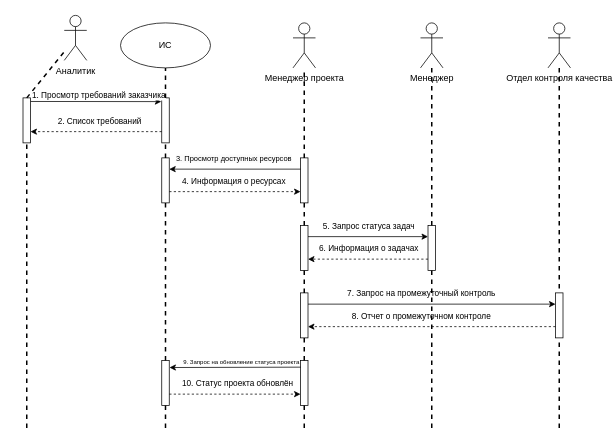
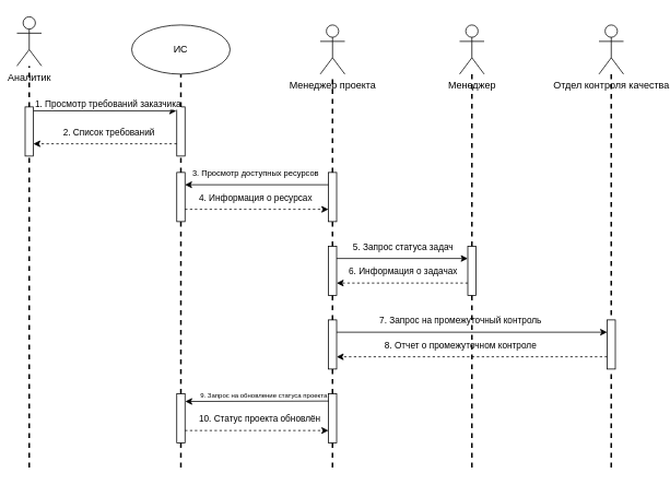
  <mxCell id="0" />
  <mxCell id="1" parent="0" />
- <mxCell id="2" value="Аналитик" style="shape=umlActor;verticalLabelPosition=bottom;verticalAlign=top;html=1;outlineConnect=0;" vertex="1" parent="1"><mxGeometry x="85" y="20" width="30" height="60" as="geometry" /></mxCell>
+ <mxCell id="2" value="Аналитик" style="shape=umlActor;verticalLabelPosition=bottom;verticalAlign=top;html=1;outlineConnect=0;" vertex="1" parent="1"><mxGeometry x="20" y="20" width="30" height="60" as="geometry" /></mxCell>
  <mxCell id="3" value="ИС" style="ellipse;whiteSpace=wrap;html=1;" vertex="1" parent="1"><mxGeometry x="160" y="30" width="120" height="60" as="geometry" /></mxCell>
  <mxCell id="4" value="" style="rounded=0;whiteSpace=wrap;html=1;" vertex="1" parent="1"><mxGeometry x="215" y="130" width="10" height="60" as="geometry" /></mxCell>
  <mxCell id="5" value="" style="rounded=0;whiteSpace=wrap;html=1;" vertex="1" parent="1"><mxGeometry x="30" y="130" width="10" height="60" as="geometry" /></mxCell>
  <mxCell id="6" value="" style="endArrow=classic;html=1;rounded=0;exitX=1.023;exitY=0.08;exitDx=0;exitDy=0;exitPerimeter=0;entryX=-0.059;entryY=0.083;entryDx=0;entryDy=0;entryPerimeter=0;" edge="1" parent="1" source="5" target="4"><mxGeometry width="50" height="50" relative="1" as="geometry"><mxPoint x="-190" y="330" as="sourcePoint" /><mxPoint x="210" y="149" as="targetPoint" /></mxGeometry></mxCell>
  <mxCell id="7" value="1. Просмотр требований заказчика" style="edgeLabel;html=1;align=center;verticalAlign=middle;resizable=0;points=[];" connectable="0" vertex="1" parent="6"><mxGeometry x="-0.284" y="2" relative="1" as="geometry"><mxPoint x="28" y="-6" as="offset" /></mxGeometry></mxCell>
  <mxCell id="8" value="Менеджер проекта" style="shape=umlActor;verticalLabelPosition=bottom;verticalAlign=top;html=1;outlineConnect=0;" vertex="1" parent="1"><mxGeometry x="390" y="30" width="30" height="60" as="geometry" /></mxCell>
  <mxCell id="9" value="" style="endArrow=classic;html=1;rounded=0;entryX=1;entryY=0.75;entryDx=0;entryDy=0;exitX=0;exitY=0.75;exitDx=0;exitDy=0;dashed=1;" edge="1" parent="1" source="4" target="5"><mxGeometry width="50" height="50" relative="1" as="geometry"><mxPoint x="190" y="300" as="sourcePoint" /><mxPoint x="240" y="250" as="targetPoint" /></mxGeometry></mxCell>
  <mxCell id="10" value="2. Список требований" style="edgeLabel;html=1;align=center;verticalAlign=middle;resizable=0;points=[];" connectable="0" vertex="1" parent="9"><mxGeometry x="-0.129" y="-2" relative="1" as="geometry"><mxPoint x="-8" y="-13" as="offset" /></mxGeometry></mxCell>
  <mxCell id="11" value="" style="rounded=0;whiteSpace=wrap;html=1;" vertex="1" parent="1"><mxGeometry x="215" y="210" width="10" height="60" as="geometry" /></mxCell>
  <mxCell id="12" value="" style="rounded=0;whiteSpace=wrap;html=1;" vertex="1" parent="1"><mxGeometry x="400" y="210" width="10" height="60" as="geometry" /></mxCell>
  <mxCell id="13" value="" style="endArrow=classic;html=1;rounded=0;entryX=1;entryY=0.25;entryDx=0;entryDy=0;exitX=0;exitY=0.25;exitDx=0;exitDy=0;" edge="1" parent="1" source="12" target="11"><mxGeometry width="50" height="50" relative="1" as="geometry"><mxPoint x="270" y="330" as="sourcePoint" /><mxPoint x="320" y="280" as="targetPoint" /></mxGeometry></mxCell>
  <mxCell id="14" value="" style="endArrow=classic;html=1;rounded=0;entryX=0;entryY=0.75;entryDx=0;entryDy=0;exitX=1;exitY=0.75;exitDx=0;exitDy=0;dashed=1;" edge="1" parent="1" source="11" target="12"><mxGeometry width="50" height="50" relative="1" as="geometry"><mxPoint x="230" y="330" as="sourcePoint" /><mxPoint x="280" y="280" as="targetPoint" /></mxGeometry></mxCell>
  <mxCell id="15" value="4.&amp;nbsp;Информация о ресурсах" style="edgeLabel;html=1;align=center;verticalAlign=middle;resizable=0;points=[];" connectable="0" vertex="1" parent="14"><mxGeometry x="-0.305" y="2" relative="1" as="geometry"><mxPoint x="24" y="-13" as="offset" /></mxGeometry></mxCell>
  <mxCell id="16" value="Менеджер" style="shape=umlActor;verticalLabelPosition=bottom;verticalAlign=top;html=1;outlineConnect=0;" vertex="1" parent="1"><mxGeometry x="560" y="30" width="30" height="60" as="geometry" /></mxCell>
  <mxCell id="17" value="" style="rounded=0;whiteSpace=wrap;html=1;" vertex="1" parent="1"><mxGeometry x="400" y="300" width="10" height="60" as="geometry" /></mxCell>
  <mxCell id="18" value="" style="rounded=0;whiteSpace=wrap;html=1;" vertex="1" parent="1"><mxGeometry x="570" y="300" width="10" height="60" as="geometry" /></mxCell>
  <mxCell id="19" value="" style="endArrow=classic;html=1;rounded=0;entryX=0;entryY=0.25;entryDx=0;entryDy=0;exitX=1;exitY=0.25;exitDx=0;exitDy=0;" edge="1" parent="1" source="17" target="18"><mxGeometry width="50" height="50" relative="1" as="geometry"><mxPoint x="420" y="380" as="sourcePoint" /><mxPoint x="470" y="330" as="targetPoint" /></mxGeometry></mxCell>
  <mxCell id="20" value="5.&amp;nbsp;Запрос статуса задач" style="edgeLabel;html=1;align=center;verticalAlign=middle;resizable=0;points=[];" connectable="0" vertex="1" parent="19"><mxGeometry x="-0.285" y="2" relative="1" as="geometry"><mxPoint x="23" y="-13" as="offset" /></mxGeometry></mxCell>
  <mxCell id="21" value="" style="endArrow=classic;html=1;rounded=0;entryX=1;entryY=0.75;entryDx=0;entryDy=0;exitX=0;exitY=0.75;exitDx=0;exitDy=0;dashed=1;" edge="1" parent="1" source="18" target="17"><mxGeometry width="50" height="50" relative="1" as="geometry"><mxPoint x="420" y="420" as="sourcePoint" /><mxPoint x="470" y="370" as="targetPoint" /></mxGeometry></mxCell>
  <mxCell id="22" value="6.&amp;nbsp;Информация о задачах" style="edgeLabel;html=1;align=center;verticalAlign=middle;resizable=0;points=[];" connectable="0" vertex="1" parent="21"><mxGeometry x="-0.154" relative="1" as="geometry"><mxPoint x="-12" y="-15" as="offset" /></mxGeometry></mxCell>
  <mxCell id="23" value="Отдел контроля качества" style="shape=umlActor;verticalLabelPosition=bottom;verticalAlign=top;html=1;outlineConnect=0;" vertex="1" parent="1"><mxGeometry x="730" y="30" width="30" height="60" as="geometry" /></mxCell>
  <mxCell id="24" value="" style="rounded=0;whiteSpace=wrap;html=1;" vertex="1" parent="1"><mxGeometry x="400" y="390" width="10" height="60" as="geometry" /></mxCell>
  <mxCell id="25" value="" style="rounded=0;whiteSpace=wrap;html=1;" vertex="1" parent="1"><mxGeometry x="740" y="390" width="10" height="60" as="geometry" /></mxCell>
  <mxCell id="26" value="" style="endArrow=classic;html=1;rounded=0;entryX=0;entryY=0.25;entryDx=0;entryDy=0;exitX=1;exitY=0.25;exitDx=0;exitDy=0;" edge="1" parent="1" source="24" target="25"><mxGeometry width="50" height="50" relative="1" as="geometry"><mxPoint x="310" y="520" as="sourcePoint" /><mxPoint x="360" y="470" as="targetPoint" /></mxGeometry></mxCell>
  <mxCell id="27" value="7.&amp;nbsp;Запрос на промежуточный контроль&lt;span style=&quot;color: rgba(0, 0, 0, 0); font-family: monospace; font-size: 0px; text-align: start;&quot;&gt;%3CmxGraphModel%3E%3Croot%3E%3CmxCell%20id%3D%220%22%2F%3E%3CmxCell%20id%3D%221%22%20parent%3D%220%22%2F%3E%3CmxCell%20id%3D%222%22%20value%3D%22%22%20style%3D%22rounded%3D0%3BwhiteSpace%3Dwrap%3Bhtml%3D1%3B%22%20vertex%3D%221%22%20parent%3D%221%22%3E%3CmxGeometry%20x%3D%221610%22%20y%3D%22300%22%20width%3D%2210%22%20height%3D%2260%22%20as%3D%22geometry%22%2F%3E%3C%2FmxCell%3E%3C%2Froot%3E%3C%2FmxGraphModel%3E&lt;/span&gt;" style="edgeLabel;html=1;align=center;verticalAlign=middle;resizable=0;points=[];" connectable="0" vertex="1" parent="26"><mxGeometry x="-0.326" y="3" relative="1" as="geometry"><mxPoint x="39" y="-12" as="offset" /></mxGeometry></mxCell>
  <mxCell id="28" value="" style="endArrow=classic;html=1;rounded=0;entryX=1;entryY=0.75;entryDx=0;entryDy=0;exitX=0;exitY=0.75;exitDx=0;exitDy=0;dashed=1;" edge="1" parent="1" source="25" target="24"><mxGeometry width="50" height="50" relative="1" as="geometry"><mxPoint x="500" y="530" as="sourcePoint" /><mxPoint x="550" y="480" as="targetPoint" /></mxGeometry></mxCell>
  <mxCell id="29" value="8.&amp;nbsp;Отчет о промежуточном контроле" style="edgeLabel;html=1;align=center;verticalAlign=middle;resizable=0;points=[];" connectable="0" vertex="1" parent="28"><mxGeometry x="0.363" y="3" relative="1" as="geometry"><mxPoint x="45" y="-18" as="offset" /></mxGeometry></mxCell>
  <mxCell id="30" value="" style="rounded=0;whiteSpace=wrap;html=1;" vertex="1" parent="1"><mxGeometry x="400" y="480" width="10" height="60" as="geometry" /></mxCell>
  <mxCell id="31" value="" style="rounded=0;whiteSpace=wrap;html=1;" vertex="1" parent="1"><mxGeometry x="215" y="480" width="10" height="60" as="geometry" /></mxCell>
  <mxCell id="32" value="" style="endArrow=classic;html=1;rounded=0;entryX=1.029;entryY=0.159;entryDx=0;entryDy=0;entryPerimeter=0;exitX=0.035;exitY=0.151;exitDx=0;exitDy=0;exitPerimeter=0;" edge="1" parent="1" source="30" target="31"><mxGeometry width="50" height="50" relative="1" as="geometry"><mxPoint x="270" y="530" as="sourcePoint" /><mxPoint x="320" y="480" as="targetPoint" /></mxGeometry></mxCell>
  <mxCell id="33" value="&lt;font style=&quot;font-size: 8px;&quot;&gt;9. Запрос на обновление статуса проекта&lt;/font&gt;" style="edgeLabel;html=1;align=center;verticalAlign=middle;resizable=0;points=[];" connectable="0" vertex="1" parent="32"><mxGeometry x="-0.321" relative="1" as="geometry"><mxPoint x="-21" y="-9" as="offset" /></mxGeometry></mxCell>
  <mxCell id="34" value="" style="endArrow=classic;html=1;rounded=0;entryX=0;entryY=0.75;entryDx=0;entryDy=0;exitX=1;exitY=0.75;exitDx=0;exitDy=0;dashed=1;" edge="1" parent="1" source="31" target="30"><mxGeometry width="50" height="50" relative="1" as="geometry"><mxPoint x="250" y="580" as="sourcePoint" /><mxPoint x="300" y="530" as="targetPoint" /></mxGeometry></mxCell>
  <mxCell id="35" value="10. Статус проекта обновлён" style="edgeLabel;html=1;align=center;verticalAlign=middle;resizable=0;points=[];" connectable="0" vertex="1" parent="34"><mxGeometry x="-0.307" y="2" relative="1" as="geometry"><mxPoint x="29" y="-13" as="offset" /></mxGeometry></mxCell>
  <mxCell id="36" value="" style="endArrow=none;dashed=1;html=1;strokeWidth=2;rounded=0;exitX=0.5;exitY=0;exitDx=0;exitDy=0;" edge="1" parent="1" source="5" target="2"><mxGeometry width="50" height="50" relative="1" as="geometry"><mxPoint x="780" y="310" as="sourcePoint" /><mxPoint x="200" y="110" as="targetPoint" /></mxGeometry></mxCell>
  <mxCell id="37" value="" style="endArrow=none;dashed=1;html=1;strokeWidth=2;rounded=0;entryX=0.5;entryY=1;entryDx=0;entryDy=0;" edge="1" parent="1" target="5"><mxGeometry width="50" height="50" relative="1" as="geometry"><mxPoint x="35" y="570" as="sourcePoint" /><mxPoint x="50" y="240" as="targetPoint" /></mxGeometry></mxCell>
  <mxCell id="38" value="" style="endArrow=none;dashed=1;html=1;strokeWidth=2;rounded=0;entryX=0.5;entryY=1;entryDx=0;entryDy=0;exitX=0.5;exitY=0;exitDx=0;exitDy=0;" edge="1" parent="1" source="4" target="3"><mxGeometry width="50" height="50" relative="1" as="geometry"><mxPoint x="280" y="160" as="sourcePoint" /><mxPoint x="330" y="110" as="targetPoint" /></mxGeometry></mxCell>
  <mxCell id="39" value="" style="endArrow=none;dashed=1;html=1;strokeWidth=2;rounded=0;entryX=0.5;entryY=1;entryDx=0;entryDy=0;exitX=0.5;exitY=0;exitDx=0;exitDy=0;" edge="1" parent="1" source="11" target="4"><mxGeometry width="50" height="50" relative="1" as="geometry"><mxPoint x="140" y="290" as="sourcePoint" /><mxPoint x="190" y="240" as="targetPoint" /></mxGeometry></mxCell>
  <mxCell id="40" value="" style="endArrow=none;dashed=1;html=1;strokeWidth=2;rounded=0;entryX=0.5;entryY=1;entryDx=0;entryDy=0;exitX=0.5;exitY=0;exitDx=0;exitDy=0;" edge="1" parent="1" source="31" target="11"><mxGeometry width="50" height="50" relative="1" as="geometry"><mxPoint x="220" y="440" as="sourcePoint" /><mxPoint x="190" y="360" as="targetPoint" /></mxGeometry></mxCell>
  <mxCell id="41" value="" style="endArrow=none;dashed=1;html=1;strokeWidth=2;rounded=0;exitX=0.5;exitY=0;exitDx=0;exitDy=0;" edge="1" parent="1" source="12" target="8"><mxGeometry width="50" height="50" relative="1" as="geometry"><mxPoint x="350" y="210" as="sourcePoint" /><mxPoint x="410" y="130" as="targetPoint" /></mxGeometry></mxCell>
  <mxCell id="42" value="" style="endArrow=none;dashed=1;html=1;strokeWidth=2;rounded=0;entryX=0.5;entryY=1;entryDx=0;entryDy=0;exitX=0.5;exitY=0;exitDx=0;exitDy=0;" edge="1" parent="1" source="17" target="12"><mxGeometry width="50" height="50" relative="1" as="geometry"><mxPoint x="280" y="400" as="sourcePoint" /><mxPoint x="330" y="350" as="targetPoint" /></mxGeometry></mxCell>
  <mxCell id="43" value="" style="endArrow=none;dashed=1;html=1;strokeWidth=2;rounded=0;entryX=0.5;entryY=1;entryDx=0;entryDy=0;exitX=0.5;exitY=0;exitDx=0;exitDy=0;" edge="1" parent="1" source="24" target="17"><mxGeometry width="50" height="50" relative="1" as="geometry"><mxPoint x="320" y="420" as="sourcePoint" /><mxPoint x="370" y="370" as="targetPoint" /></mxGeometry></mxCell>
  <mxCell id="44" value="" style="endArrow=none;dashed=1;html=1;strokeWidth=2;rounded=0;entryX=0.5;entryY=1;entryDx=0;entryDy=0;exitX=0.5;exitY=0;exitDx=0;exitDy=0;" edge="1" parent="1" source="30" target="24"><mxGeometry width="50" height="50" relative="1" as="geometry"><mxPoint x="480" y="520" as="sourcePoint" /><mxPoint x="530" y="470" as="targetPoint" /></mxGeometry></mxCell>
  <mxCell id="45" value="" style="endArrow=none;dashed=1;html=1;strokeWidth=2;rounded=0;entryX=0.5;entryY=0;entryDx=0;entryDy=0;" edge="1" parent="1" source="16" target="18"><mxGeometry width="50" height="50" relative="1" as="geometry"><mxPoint x="560" y="220" as="sourcePoint" /><mxPoint x="610" y="170" as="targetPoint" /></mxGeometry></mxCell>
  <mxCell id="46" value="" style="endArrow=none;dashed=1;html=1;strokeWidth=2;rounded=0;entryX=0.5;entryY=1;entryDx=0;entryDy=0;" edge="1" parent="1" target="18"><mxGeometry width="50" height="50" relative="1" as="geometry"><mxPoint x="575" y="570" as="sourcePoint" /><mxPoint x="560" y="480" as="targetPoint" /></mxGeometry></mxCell>
  <mxCell id="47" value="" style="endArrow=none;dashed=1;html=1;strokeWidth=2;rounded=0;entryX=0.5;entryY=1;entryDx=0;entryDy=0;" edge="1" parent="1" target="31"><mxGeometry width="50" height="50" relative="1" as="geometry"><mxPoint x="220" y="570" as="sourcePoint" /><mxPoint x="250" y="630" as="targetPoint" /></mxGeometry></mxCell>
  <mxCell id="48" value="" style="endArrow=none;dashed=1;html=1;strokeWidth=2;rounded=0;entryX=0.5;entryY=1;entryDx=0;entryDy=0;" edge="1" parent="1" target="30"><mxGeometry width="50" height="50" relative="1" as="geometry"><mxPoint x="405" y="570" as="sourcePoint" /><mxPoint x="230" y="550" as="targetPoint" /></mxGeometry></mxCell>
  <mxCell id="49" value="" style="endArrow=none;dashed=1;html=1;strokeWidth=2;rounded=0;entryX=0.5;entryY=0;entryDx=0;entryDy=0;" edge="1" parent="1" source="23" target="25"><mxGeometry width="50" height="50" relative="1" as="geometry"><mxPoint x="610" y="270" as="sourcePoint" /><mxPoint x="660" y="220" as="targetPoint" /></mxGeometry></mxCell>
  <mxCell id="50" value="" style="endArrow=none;dashed=1;html=1;strokeWidth=2;rounded=0;entryX=0.5;entryY=1;entryDx=0;entryDy=0;" edge="1" parent="1" target="25"><mxGeometry width="50" height="50" relative="1" as="geometry"><mxPoint x="745" y="570" as="sourcePoint" /><mxPoint x="710" y="560" as="targetPoint" /></mxGeometry></mxCell>
  <mxCell id="51" value="&lt;span style=&quot;font-size: 10px; background-color: rgb(251, 251, 251);&quot;&gt;3.&amp;nbsp;Просмотр доступных ресурсов&lt;/span&gt;" style="edgeLabel;html=1;align=center;verticalAlign=middle;resizable=0;points=[];" connectable="0" vertex="1" parent="1"><mxGeometry x="310" y="210" as="geometry" /></mxCell>
